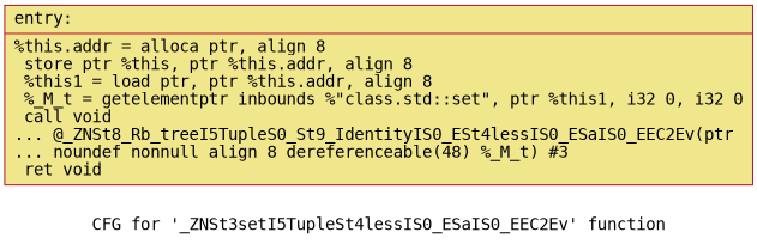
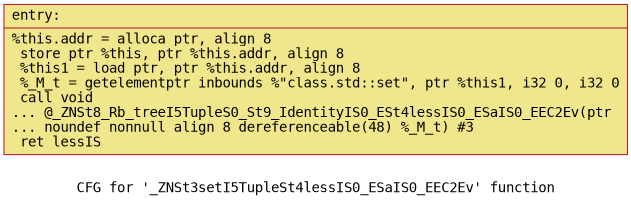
  digraph {
    label="CFG for '_ZNSt3setI5TupleSt4lessIS0_ESaIS0_EEC2Ev' function"
    fontname="DejaVu Sans Mono"
-   n1 [color="#b70d28ff" fillcolor=khaki fontname="DejaVu Sans Mono" label="{entry:\l|  %this.addr = alloca ptr, align 8\l  store ptr %this, ptr %this.addr, align 8\l  %this1 = load ptr, ptr %this.addr, align 8\l  %_M_t = getelementptr inbounds %\"class.std::set\", ptr %this1, i32 0, i32 0\l  call void\l... @_ZNSt8_Rb_treeI5TupleS0_St9_IdentityIS0_ESt4lessIS0_ESaIS0_EEC2Ev(ptr\l... noundef nonnull align 8 dereferenceable(48) %_M_t) #3\l  ret void\l}" shape=record style=filled]
+   n1 [color="#b70d28ff" fillcolor=khaki fontname="DejaVu Sans Mono" label="{entry:\l|  %this.addr = alloca ptr, align 8\l  store ptr %this, ptr %this.addr, align 8\l  %this1 = load ptr, ptr %this.addr, align 8\l  %_M_t = getelementptr inbounds %\"class.std::set\", ptr %this1, i32 0, i32 0\l  call void\l... @_ZNSt8_Rb_treeI5TupleS0_St9_IdentityIS0_ESt4lessIS0_ESaIS0_EEC2Ev(ptr\l... noundef nonnull align 8 dereferenceable(48) %_M_t) #3\l  ret lessIS\l}" shape=record style=filled]
  }
